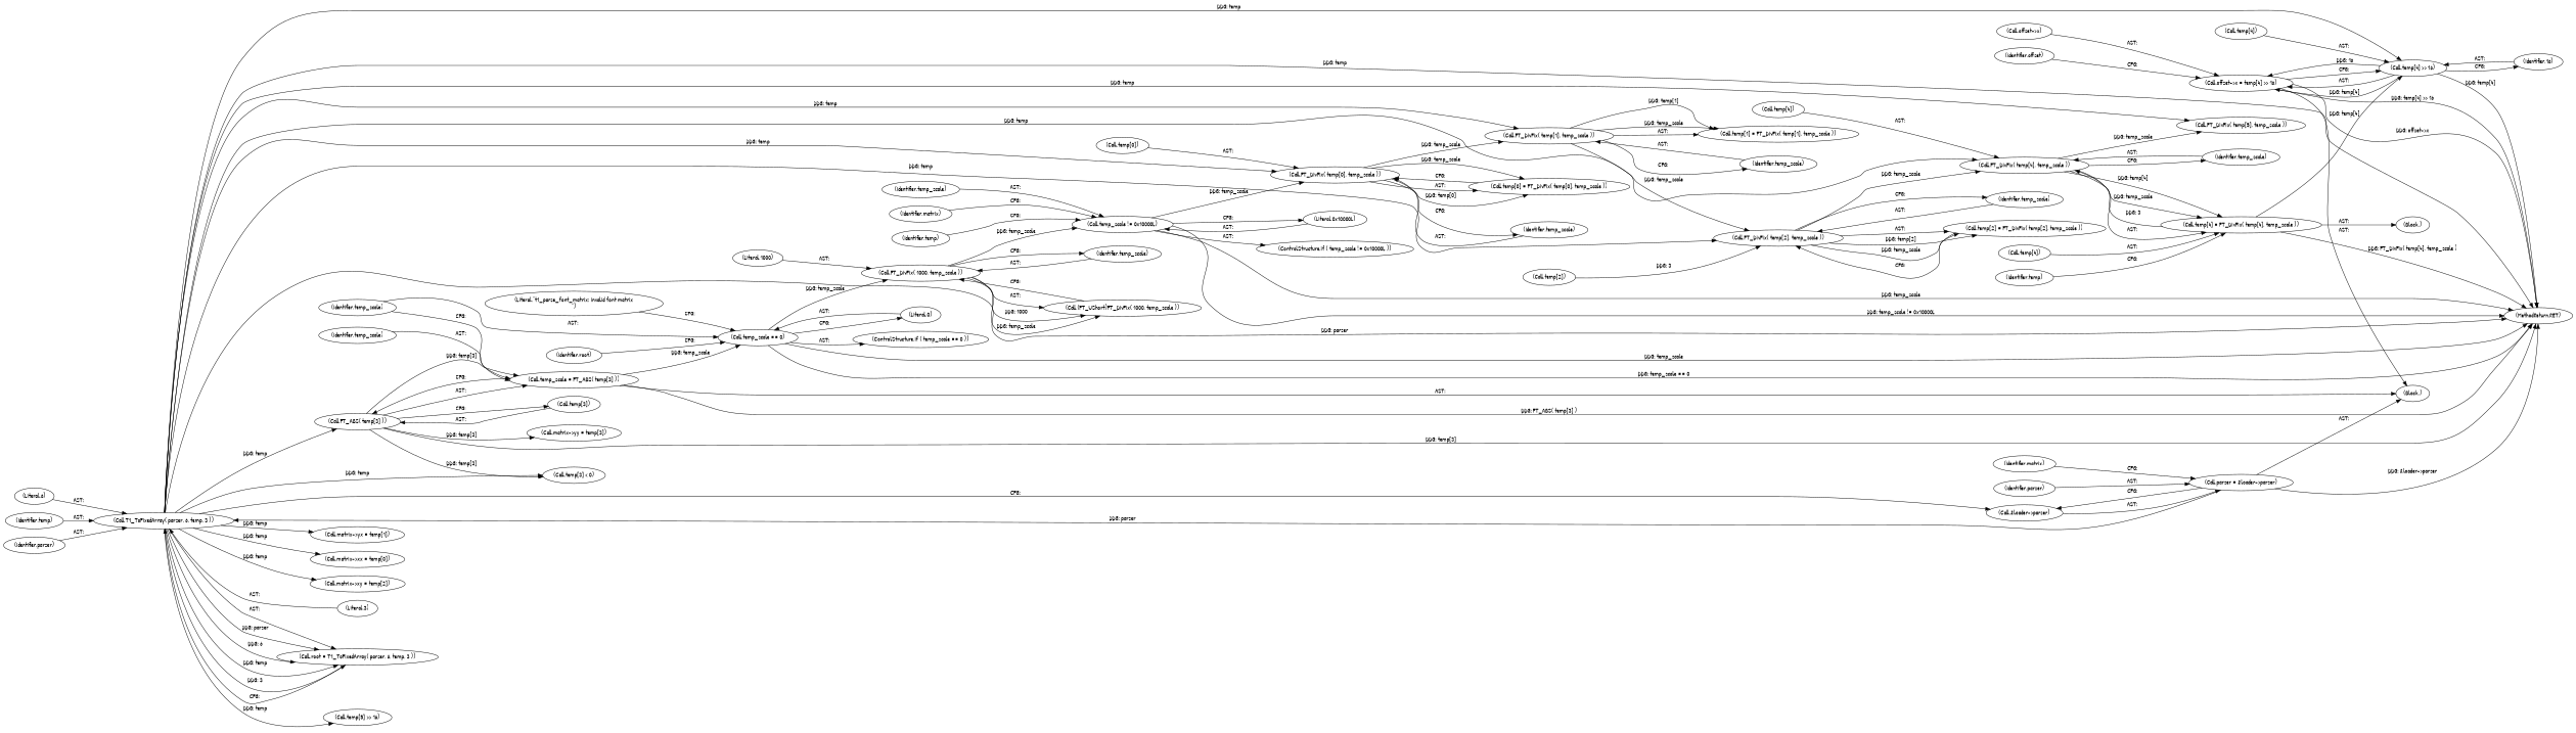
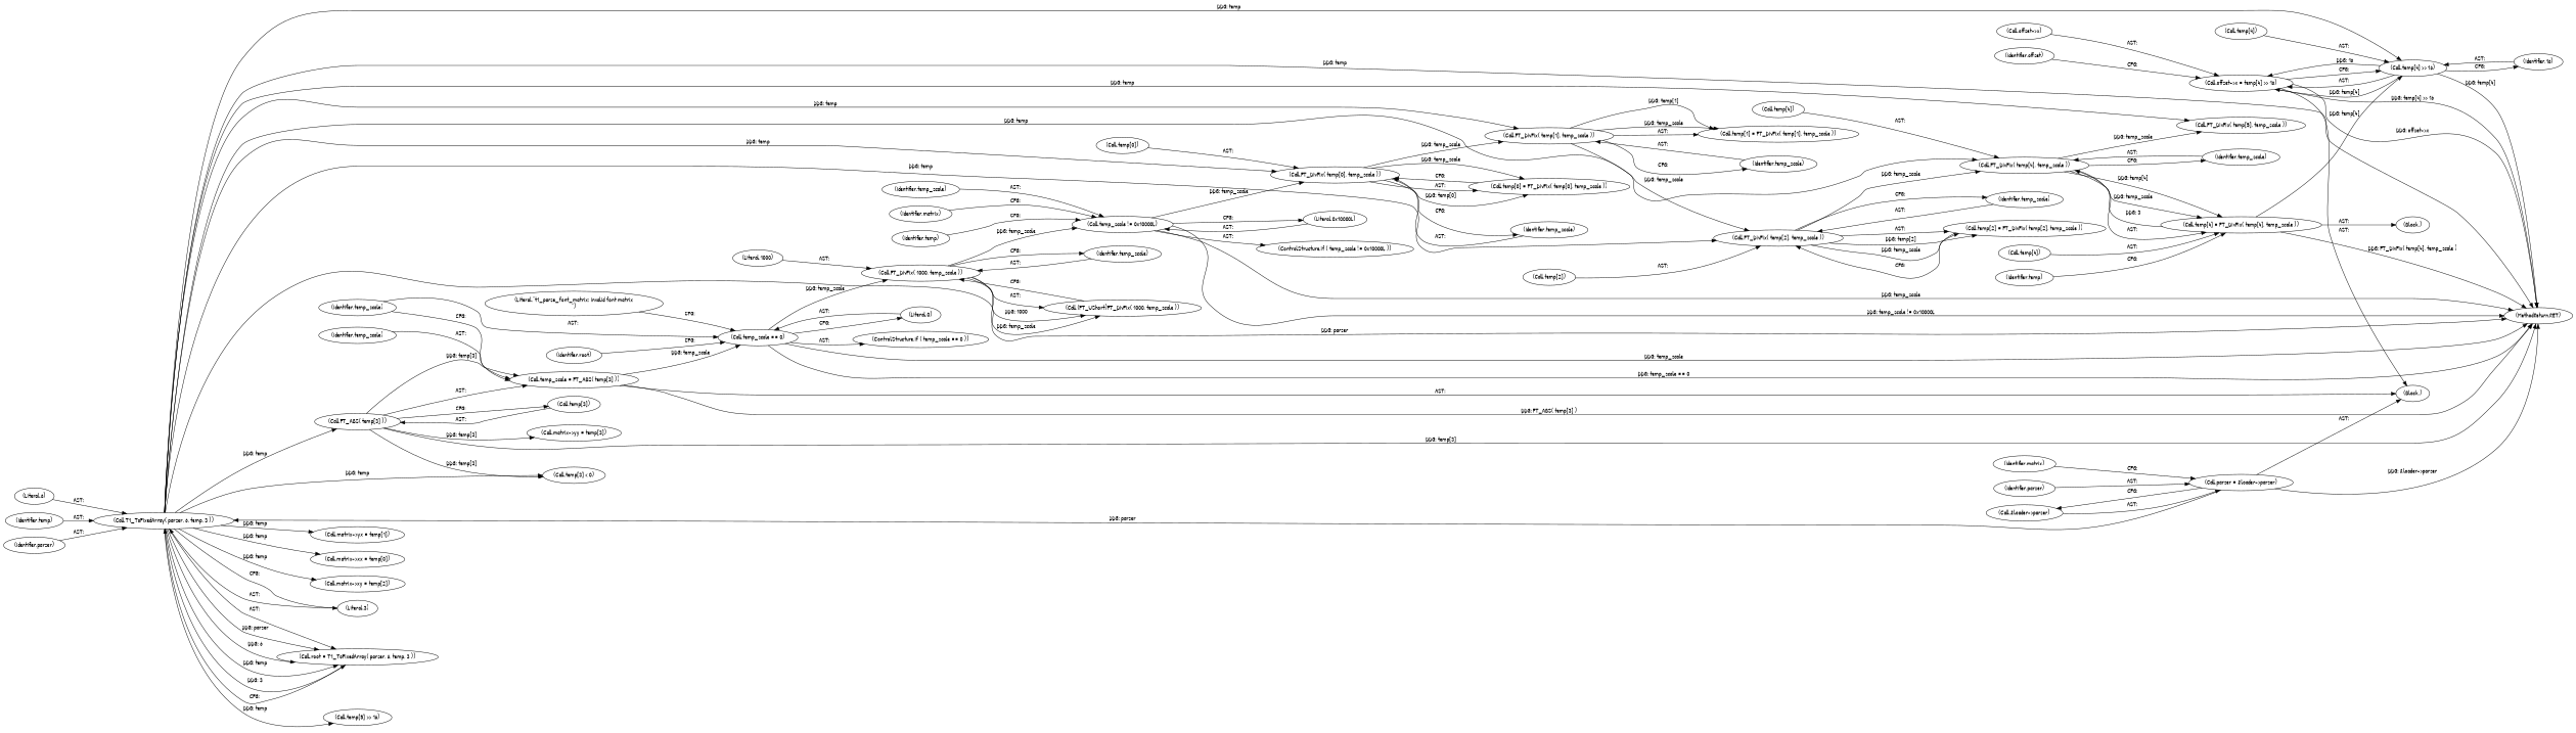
  digraph {
    fontname="Patrick Hand"
    rankdir=LR
    node [fontname="Patrick Hand"]
    edge [fontname="Patrick Hand"]
    n1 [label="(Call,offset->x = temp[4] >> 16)"]
    n2 [label="(Call,temp[4] >> 16)"]
    n3 [label="(Block,)"]
    n4 [label="(MethodReturn,RET)"]
    n5 [label="(Identifier,16)"]
    n6 [label="(Call,T1_ToFixedArray( parser, 6, temp, 3 ))"]
    n7 [label="(Call,FT_DivFix( temp[4], temp_scale ))"]
    n8 [label="(Call,FT_DivFix( temp[2], temp_scale ))"]
    n9 [label="(Call,FT_DivFix( temp[1], temp_scale ))"]
    n10 [label="(Call,FT_DivFix( temp[0], temp_scale ))"]
    n11 [label="(Call,FT_ABS( temp[3] ))"]
    n12 [label="(Call,matrix->yx = temp[1])"]
    n13 [label="(Call,matrix->xx = temp[0])"]
    n14 [label="(Call,temp[3] < 0)"]
    n15 [label="(Call,matrix->xy = temp[2])"]
    n16 [label="(Literal,3)"]
    n17 [label="(Call,root = T1_ToFixedArray( parser, 6, temp, 3 ))"]
    n18 [label="(Call,FT_DivFix( temp[5], temp_scale ))"]
    n19 [label="(Call,temp[5] >> 16)"]
    n20 [label="(Call,temp[4] = FT_DivFix( temp[4], temp_scale ))"]
    n21 [label="(Identifier,temp_scale)"]
    n22 [label="(Identifier,temp_scale)"]
    n23 [label="(Call,temp[2] = FT_DivFix( temp[2], temp_scale ))"]
    n24 [label="(Identifier,temp_scale)"]
    n25 [label="(Call,temp[1] = FT_DivFix( temp[1], temp_scale ))"]
    n26 [label="(Call,temp[0] = FT_DivFix( temp[0], temp_scale ))"]
    n27 [label="(Identifier,temp_scale)"]
    n28 [label="(Call,matrix->yy = temp[3])"]
    n29 [label="(Call,temp_scale = FT_ABS( temp[3] ))"]
    n30 [label="(Call,temp[3])"]
    n31 [label="(Call,parser = &loader->parser)"]
    n32 [label="(Call,&loader->parser)"]
    n33 [label="(Block,)"]
    n34 [label="(Call,temp_scale != 0x10000L)"]
    n35 [label="(ControlStructure,if ( temp_scale != 0x10000L ))"]
    n36 [label="(Literal,0x10000L)"]
    n37 [label="(Call,FT_DivFix( 1000, temp_scale ))"]
    n38 [label="(Identifier,temp_scale)"]
    n39 [label="(Call,(FT_UShort)FT_DivFix( 1000, temp_scale ))"]
    n40 [label="(Call,temp_scale == 0)"]
    n41 [label="(ControlStructure,if ( temp_scale == 0 ))"]
    n42 [label="(Literal,0)"]
    n43 [label="(Identifier,temp_scale)"]
    n44 [label="(Call,temp[2])"]
    n45 [label="(Call,temp[4])"]
    n46 [label="(Identifier,temp_scale)"]
    n47 [label="(Call,temp[4])"]
    n48 [label="(Identifier,temp_scale)"]
    n49 [label="(Identifier,matrix)"]
    n50 [label="(Identifier,offset)"]
    n51 [label="(Literal,6)"]
    n52 [label="(Identifier,temp)"]
    n53 [label="(Identifier,parser)"]
    n54 [label="(Call,offset->x)"]
    n55 [label="(Identifier,parser)"]
    n56 [label="(Literal,1000)"]
    n57 [label="(Identifier,matrix)"]
    n58 [label="(Call,temp[4])"]
    n59 [label="(Identifier,temp)"]
    n60 [label="(Identifier,root)"]
    n61 [label="(Call,temp[0])"]
    n62 [label="(Literal,\"t1_parse_font_matrix: invalid font matrix\n\")"]
    n63 [label="(Identifier,temp)"]
    n1 -> n2 [label="CFG: "]
    n1 -> n3 [label="AST: "]
    n1 -> n4 [label="DDG: offset->x"]
    n1 -> n4 [label="DDG: temp[4] >> 16"]
    n2 -> n1 [label="AST: "]
    n2 -> n1 [label="DDG: temp[4]"]
    n2 -> n1 [label="DDG: 16"]
    n2 -> n4 [label="DDG: temp[4]"]
    n2 -> n5 [label="CFG: "]
    n5 -> n2 [label="AST: "]
    n6 -> n2 [label="DDG: temp"]
    n6 -> n4 [label="DDG: temp"]
    n6 -> n4 [label="DDG: parser"]
    n6 -> n7 [label="DDG: temp"]
    n6 -> n8 [label="DDG: temp"]
    n6 -> n9 [label="DDG: temp"]
    n6 -> n10 [label="DDG: temp"]
    n6 -> n11 [label="DDG: temp"]
    n6 -> n12 [label="DDG: temp"]
    n6 -> n13 [label="DDG: temp"]
    n6 -> n14 [label="DDG: temp"]
    n6 -> n15 [label="DDG: temp"]
-   n6 -> n32 [label="CFG: "]
+   n6 -> n16 [label="CFG: "]
    n6 -> n17 [label="AST: "]
    n6 -> n17 [label="DDG: parser"]
    n6 -> n17 [label="DDG: 6"]
    n6 -> n17 [label="DDG: temp"]
    n6 -> n17 [label="DDG: 3"]
    n6 -> n18 [label="DDG: temp"]
    n6 -> n19 [label="DDG: temp"]
    n7 -> n18 [label="DDG: temp_scale"]
    n7 -> n20 [label="AST: "]
    n7 -> n20 [label="DDG: temp[4]"]
    n7 -> n20 [label="DDG: temp_scale"]
    n7 -> n21 [label="CFG: "]
    n8 -> n7 [label="DDG: temp_scale"]
    n8 -> n22 [label="CFG: "]
    n8 -> n23 [label="AST: "]
    n8 -> n23 [label="DDG: temp[2]"]
    n8 -> n23 [label="DDG: temp_scale"]
    n9 -> n8 [label="DDG: temp_scale"]
    n9 -> n24 [label="CFG: "]
    n9 -> n25 [label="AST: "]
    n9 -> n25 [label="DDG: temp[1]"]
    n9 -> n25 [label="DDG: temp_scale"]
    n10 -> n9 [label="DDG: temp_scale"]
    n10 -> n26 [label="AST: "]
    n10 -> n26 [label="DDG: temp[0]"]
    n10 -> n26 [label="DDG: temp_scale"]
    n10 -> n27 [label="CFG: "]
    n11 -> n4 [label="DDG: temp[3]"]
    n11 -> n14 [label="DDG: temp[3]"]
    n11 -> n28 [label="DDG: temp[3]"]
    n11 -> n29 [label="AST: "]
    n11 -> n29 [label="DDG: temp[3]"]
    n11 -> n30 [label="CFG: "]
    n16 -> n6 [label="AST: "]
    n17 -> n6 [label="CFG: "]
    n20 -> n2 [label="DDG: temp[4]"]
    n20 -> n4 [label="DDG: FT_DivFix( temp[4], temp_scale )"]
    n20 -> n7 [label="DDG: 3"]
    n20 -> n33 [label="AST: "]
    n21 -> n7 [label="AST: "]
    n22 -> n8 [label="AST: "]
    n23 -> n8 [label="CFG: "]
    n24 -> n9 [label="AST: "]
    n26 -> n10 [label="CFG: "]
    n27 -> n10 [label="AST: "]
    n29 -> n3 [label="AST: "]
    n29 -> n4 [label="DDG: FT_ABS( temp[3] )"]
-   n29 -> n11 [label="CFG: "]
    n29 -> n40 [label="DDG: temp_scale"]
    n30 -> n11 [label="AST: "]
    n31 -> n3 [label="AST: "]
    n31 -> n4 [label="DDG: &loader->parser"]
    n31 -> n6 [label="DDG: parser"]
    n31 -> n32 [label="CFG: "]
    n32 -> n31 [label="AST: "]
    n34 -> n4 [label="DDG: temp_scale != 0x10000L"]
    n34 -> n4 [label="DDG: temp_scale"]
    n34 -> n10 [label="DDG: temp_scale"]
    n34 -> n35 [label="AST: "]
    n34 -> n36 [label="CFG: "]
    n36 -> n34 [label="AST: "]
    n37 -> n34 [label="DDG: temp_scale"]
    n37 -> n38 [label="CFG: "]
    n37 -> n39 [label="AST: "]
    n37 -> n39 [label="DDG: 1000"]
    n37 -> n39 [label="DDG: temp_scale"]
    n38 -> n37 [label="AST: "]
    n39 -> n37 [label="CFG: "]
    n40 -> n4 [label="DDG: temp_scale == 0"]
    n40 -> n4 [label="DDG: temp_scale"]
    n40 -> n37 [label="DDG: temp_scale"]
    n40 -> n41 [label="AST: "]
    n40 -> n42 [label="CFG: "]
    n42 -> n40 [label="AST: "]
    n43 -> n29 [label="CFG: "]
    n43 -> n40 [label="AST: "]
-   n44 -> n8 [label="DDG: 3"]
+   n44 -> n8 [label="AST: "]
    n45 -> n2 [label="AST: "]
    n46 -> n34 [label="AST: "]
    n47 -> n7 [label="AST: "]
    n48 -> n29 [label="AST: "]
    n49 -> n31 [label="CFG: "]
    n50 -> n1 [label="CFG: "]
    n51 -> n6 [label="AST: "]
    n52 -> n6 [label="AST: "]
    n53 -> n31 [label="AST: "]
    n54 -> n1 [label="AST: "]
    n55 -> n6 [label="AST: "]
    n56 -> n37 [label="AST: "]
    n57 -> n34 [label="CFG: "]
    n58 -> n20 [label="AST: "]
    n59 -> n20 [label="CFG: "]
    n60 -> n40 [label="CFG: "]
    n61 -> n10 [label="AST: "]
    n62 -> n40 [label="CFG: "]
    n63 -> n34 [label="CFG: "]
  }
